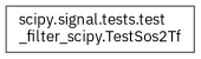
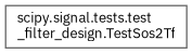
  digraph {
    rankdir=LR
    fontname="IBM Plex Sans"
-   n1 [color=grey40 fillcolor=white fontname="IBM Plex Sans" fontsize=10 height=0.2 label="scipy.signal.tests.test\l_filter_scipy.TestSos2Tf" shape=box style=filled width=0.4]
+   n1 [color=grey40 fillcolor=white fontname="IBM Plex Sans" fontsize=10 height=0.2 label="scipy.signal.tests.test\l_filter_design.TestSos2Tf" shape=box style=filled width=0.4]
  }
